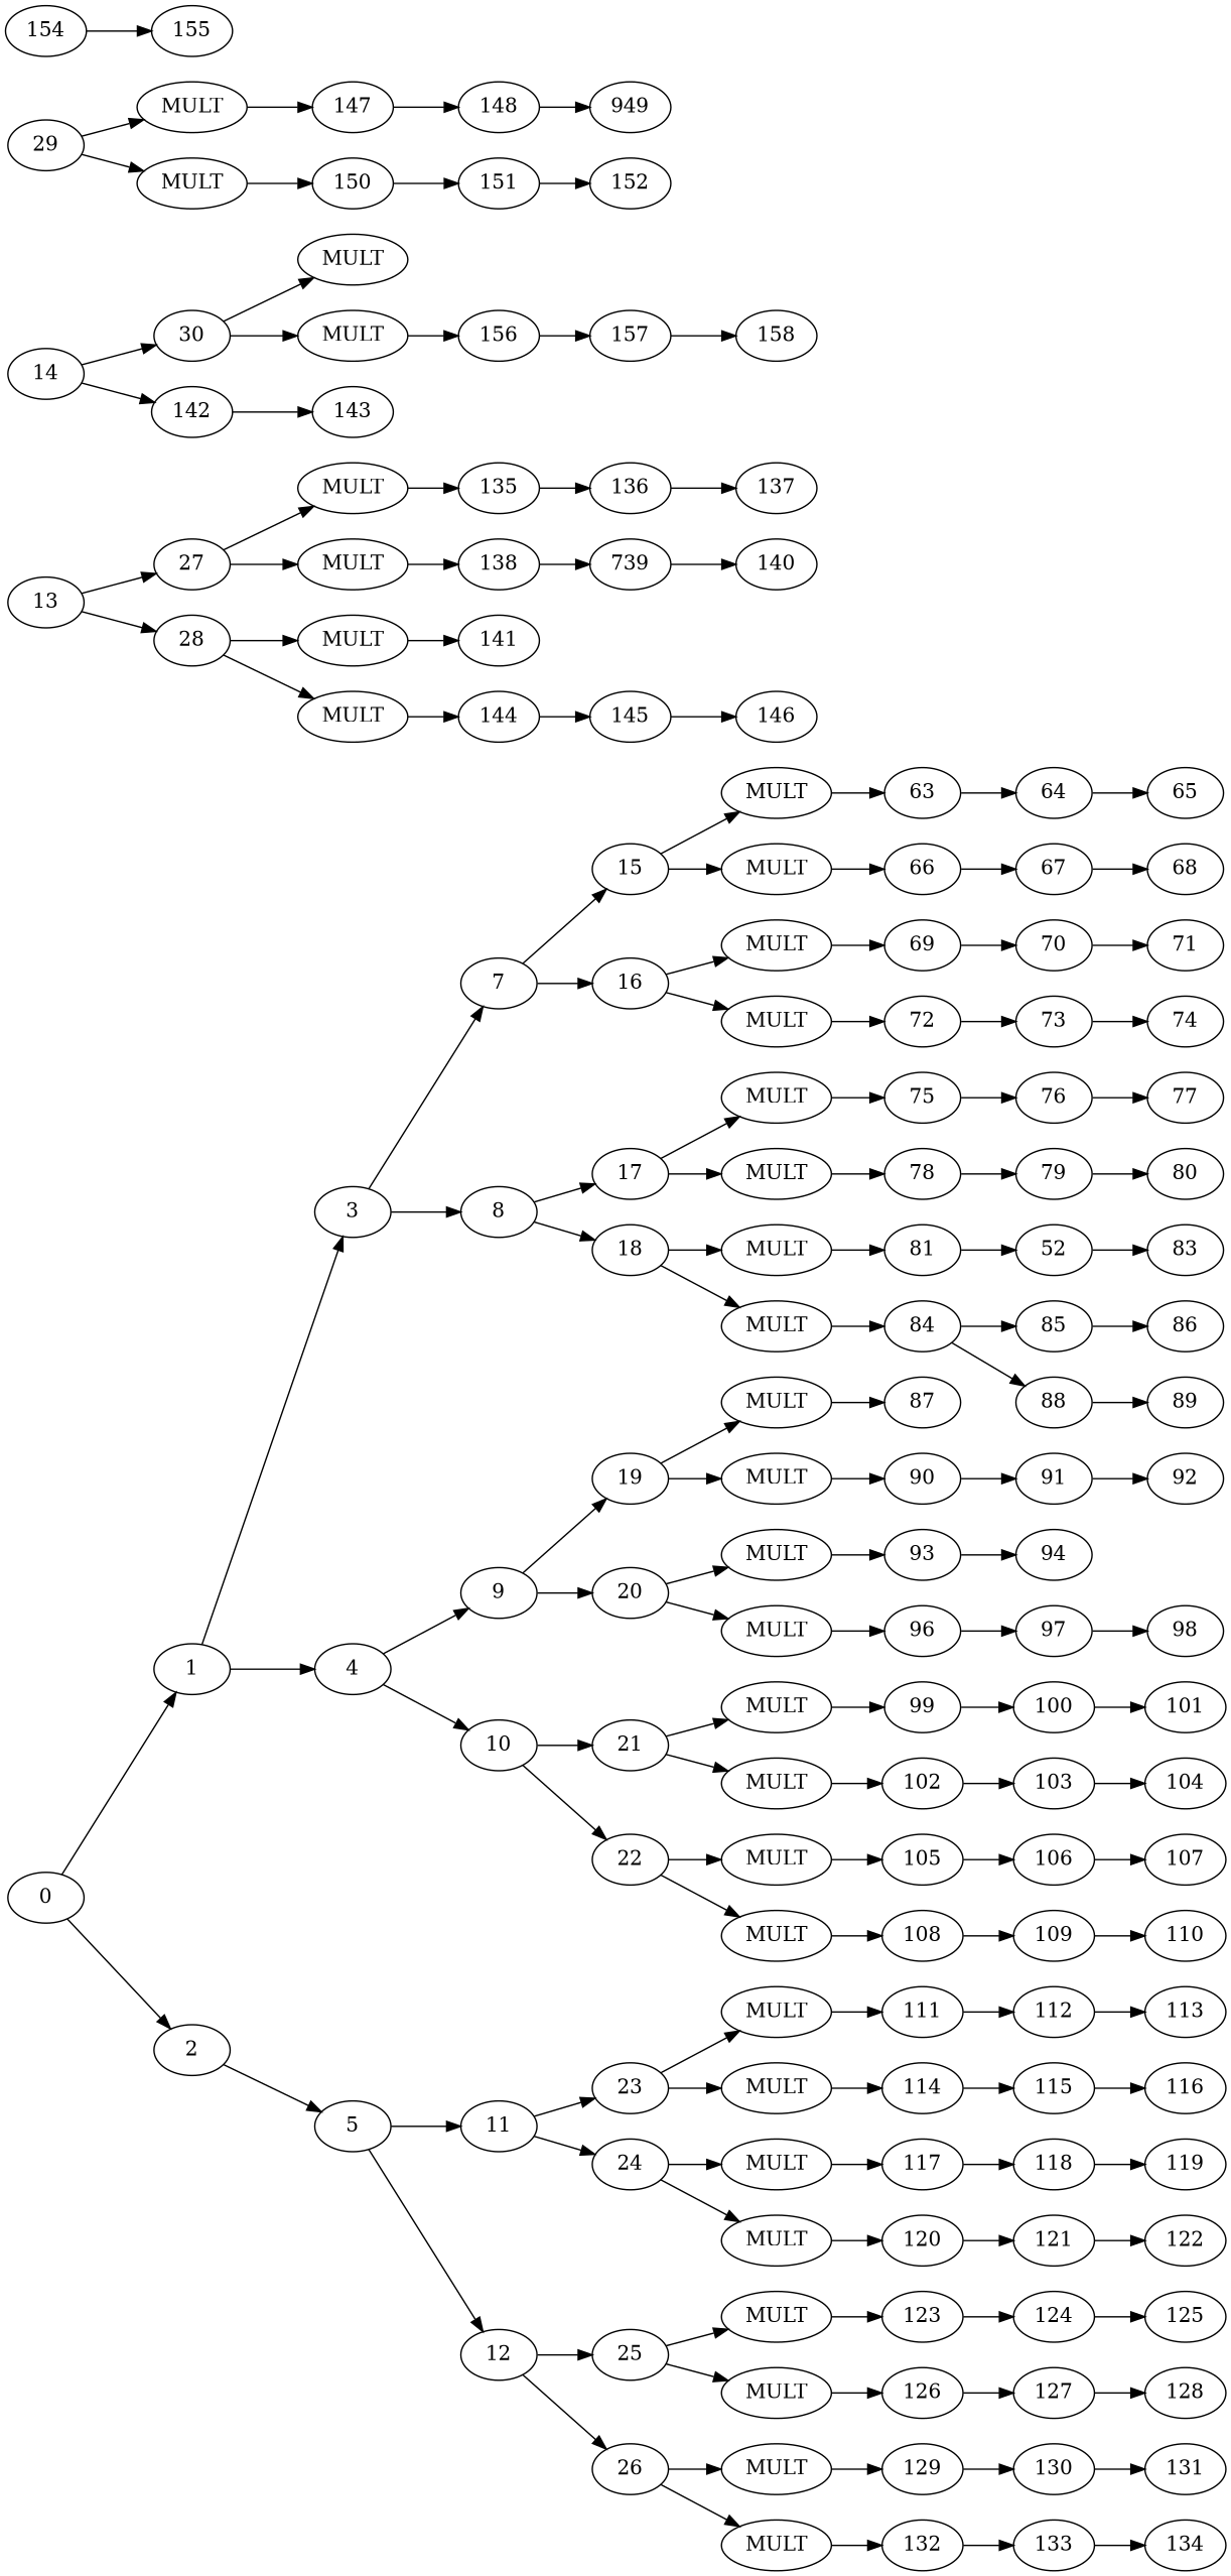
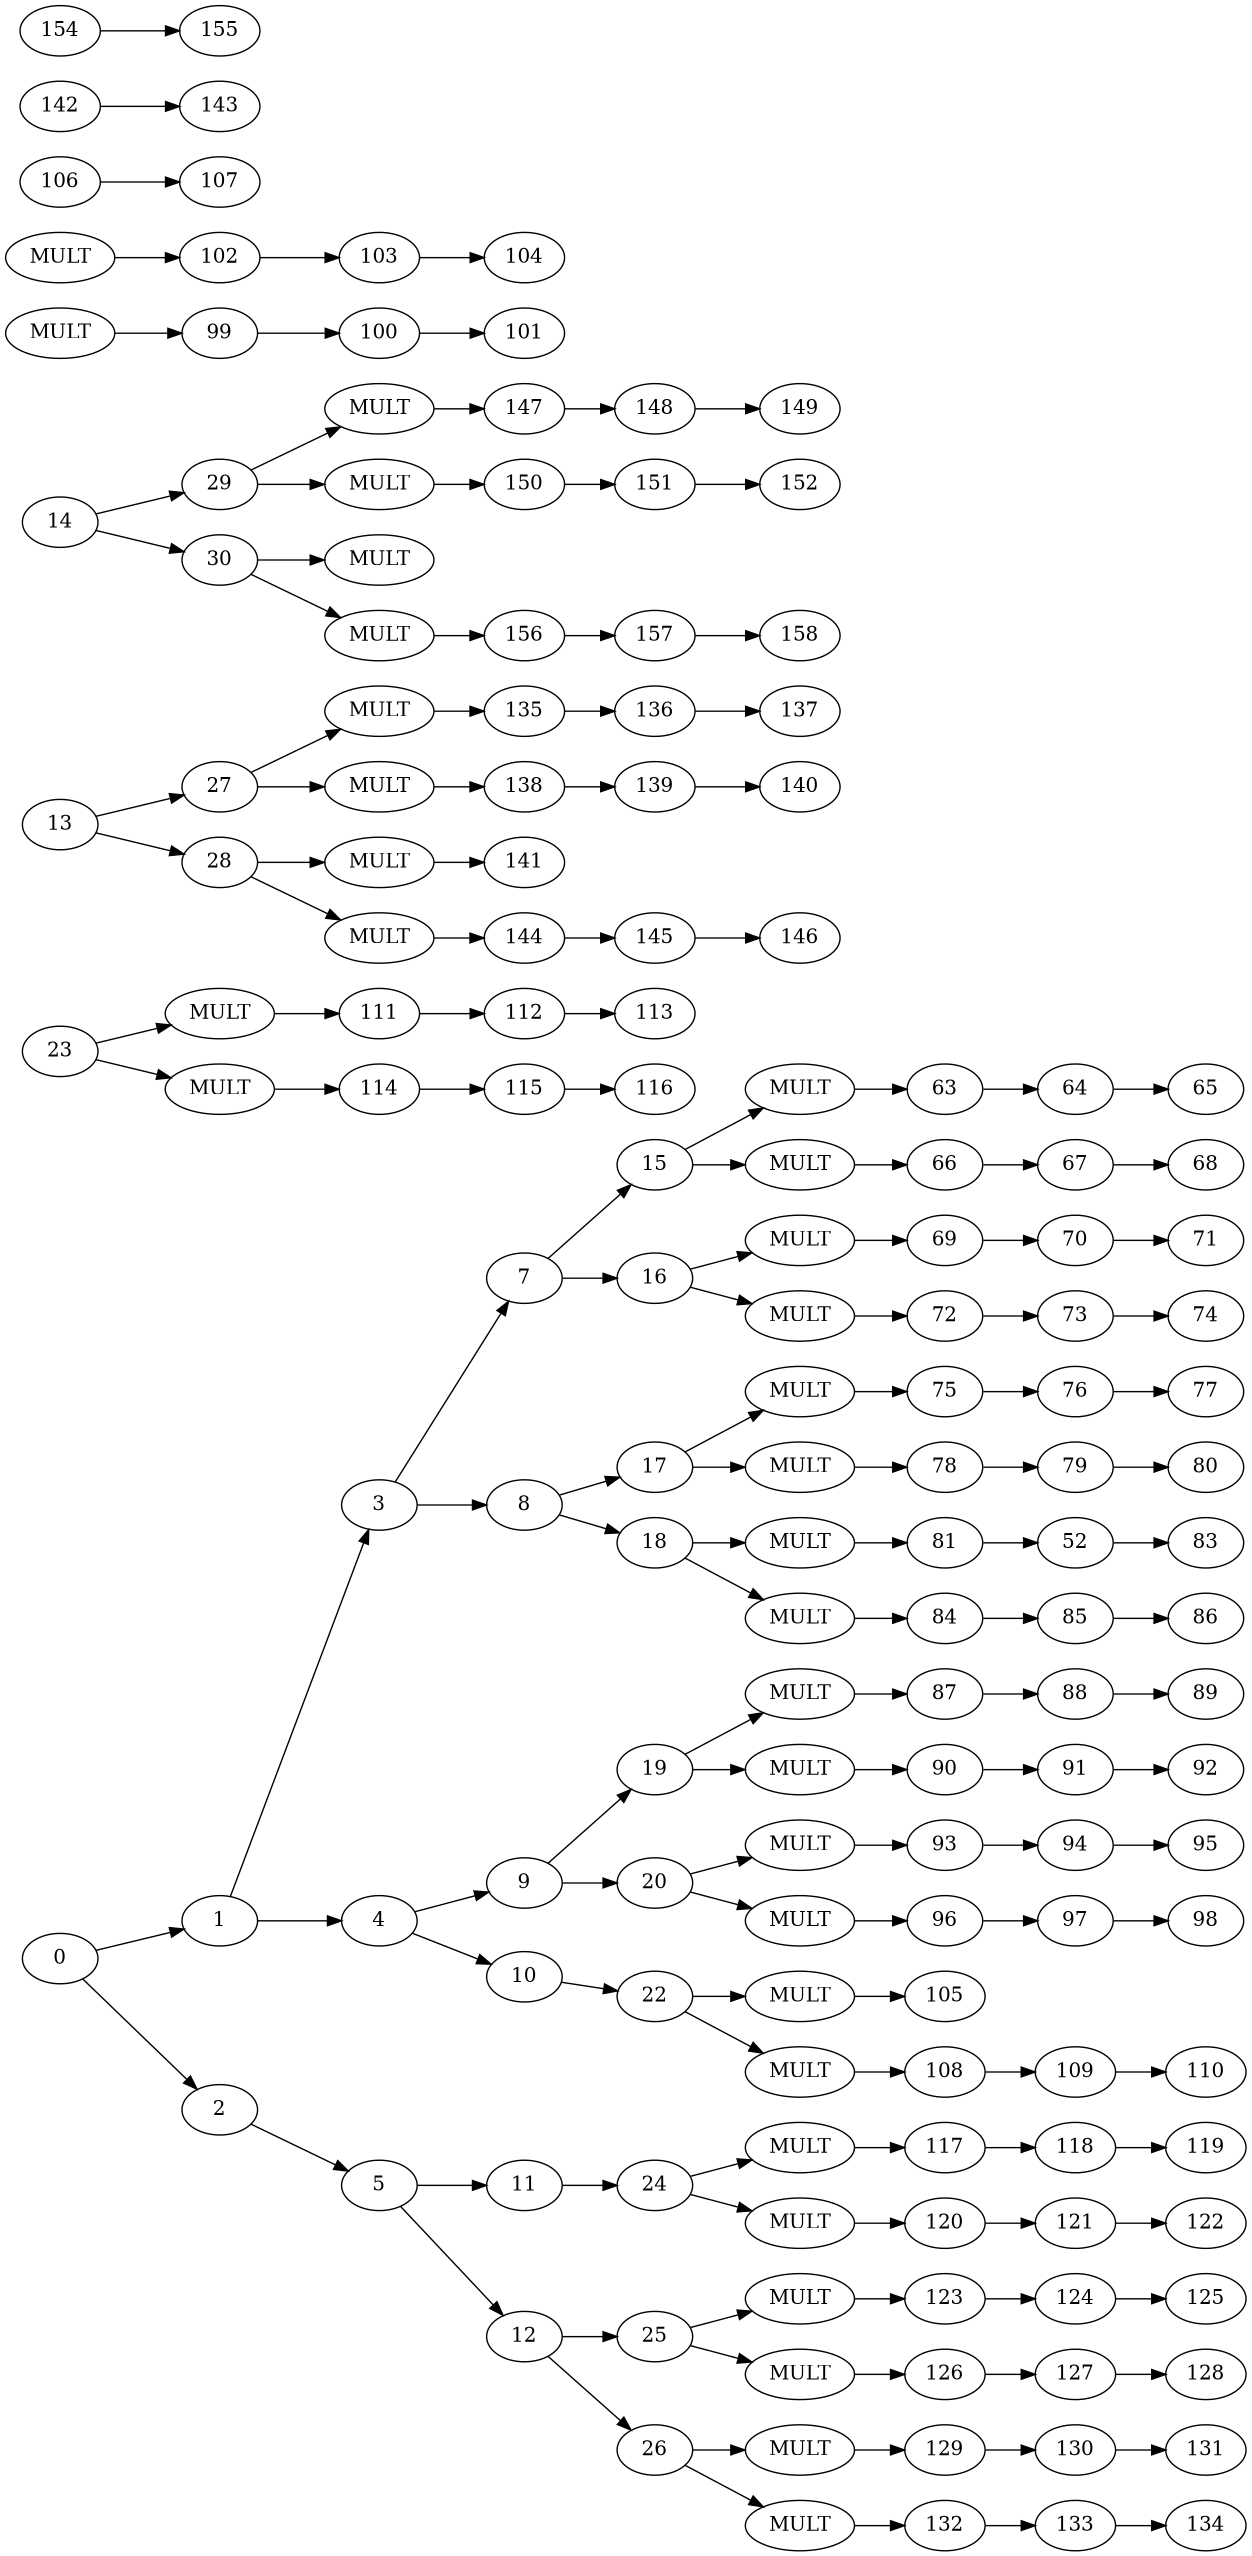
  strict digraph {
    rankdir=LR
    0
    1
    2
    3
    4
    5
    7
    8
    9
    10
    11
    12
    15
    16
    17
    18
    19
    20
-   21
    22
    23
    24
    25
    26
    13
    27
    28
    14
    29
    30
    n31 [label=MULT]
    n32 [label=MULT]
    n33 [label=MULT]
    n34 [label=MULT]
    n35 [label=MULT]
    n36 [label=MULT]
    n37 [label=MULT]
    n38 [label=MULT]
    n39 [label=MULT]
    n40 [label=MULT]
    n41 [label=MULT]
    n42 [label=MULT]
    n43 [label=MULT]
    n44 [label=MULT]
    n45 [label=MULT]
    n46 [label=MULT]
    n47 [label=MULT]
    n48 [label=MULT]
    n49 [label=MULT]
    n50 [label=MULT]
    n51 [label=MULT]
    n52 [label=MULT]
    n53 [label=MULT]
    n54 [label=MULT]
    n55 [label=MULT]
    n56 [label=MULT]
    n57 [label=MULT]
    n58 [label=MULT]
    n59 [label=MULT]
    n60 [label=MULT]
    n61 [label=MULT]
    n62 [label=MULT]
    63
    66
    69
    72
    75
    78
    81
    84
    87
    90
    93
    96
    99
    102
    105
    108
    111
    114
    117
    120
    123
    126
    129
    132
    135
    138
    141
    144
    147
    150
    156
    64
    67
    70
    73
    76
    79
    n100 [label=52]
    85
    88
    91
    94
    97
    100
    103
    106
    109
    112
    115
    118
    121
    124
    127
    130
    133
    136
-   139 [label=739]
+   139
    145
    148
    151
    157
    65
    68
    71
    74
    77
    80
    83
    86
    89
    92
+   95
    98
    101
    104
    107
    110
    113
    116
    119
    122
    125
    128
    131
    134
    137
    140
    142
    143
    146
-   149 [label=949]
+   149
    152
    154
    155
    158
    0 -> 1
    0 -> 2
    1 -> 3
    1 -> 4
    2 -> 5
    3 -> 7
    3 -> 8
    4 -> 9
    4 -> 10
    5 -> 11
    5 -> 12
    7 -> 15
    7 -> 16
    8 -> 17
    8 -> 18
    9 -> 19
    9 -> 20
-   10 -> 21
    10 -> 22
-   11 -> 23
    11 -> 24
    12 -> 25
    12 -> 26
    15 -> n31
    15 -> n32
    16 -> n33
    16 -> n34
    17 -> n35
    17 -> n36
    18 -> n37
    18 -> n38
    19 -> n39
    19 -> n40
    20 -> n41
    20 -> n42
-   21 -> n43
-   21 -> n44
    22 -> n45
    22 -> n46
    23 -> n47
    23 -> n48
    24 -> n49
    24 -> n50
    25 -> n51
    25 -> n52
    26 -> n53
    26 -> n54
    13 -> 27
    13 -> 28
    27 -> n55
    27 -> n56
    28 -> n57
    28 -> n58
-   14 -> 142
+   14 -> 29
    14 -> 30
    29 -> n59
    29 -> n60
    30 -> n61
    30 -> n62
    n31 -> 63
    n32 -> 66
    n33 -> 69
    n34 -> 72
    n35 -> 75
    n36 -> 78
    n37 -> 81
    n38 -> 84
    n39 -> 87
    n40 -> 90
    n41 -> 93
    n42 -> 96
    n43 -> 99
    n44 -> 102
    n45 -> 105
    n46 -> 108
    n47 -> 111
    n48 -> 114
    n49 -> 117
    n50 -> 120
    n51 -> 123
    n52 -> 126
    n53 -> 129
    n54 -> 132
    n55 -> 135
    n56 -> 138
    n57 -> 141
    n58 -> 144
    n59 -> 147
    n60 -> 150
    n62 -> 156
    63 -> 64
    66 -> 67
    69 -> 70
    72 -> 73
    75 -> 76
    78 -> 79
    81 -> n100
    84 -> 85
-   84 -> 88
+   87 -> 88
    90 -> 91
    93 -> 94
    96 -> 97
    99 -> 100
    102 -> 103
-   105 -> 106
    108 -> 109
    111 -> 112
    114 -> 115
    117 -> 118
    120 -> 121
    123 -> 124
    126 -> 127
    129 -> 130
    132 -> 133
    135 -> 136
    138 -> 139
    144 -> 145
    147 -> 148
    150 -> 151
    156 -> 157
    64 -> 65
    67 -> 68
    70 -> 71
    73 -> 74
    76 -> 77
    79 -> 80
    n100 -> 83
    85 -> 86
    88 -> 89
    91 -> 92
+   94 -> 95
    97 -> 98
    100 -> 101
    103 -> 104
    106 -> 107
    109 -> 110
    112 -> 113
    115 -> 116
    118 -> 119
    121 -> 122
    124 -> 125
    127 -> 128
    130 -> 131
    133 -> 134
    136 -> 137
    139 -> 140
    145 -> 146
    148 -> 149
    151 -> 152
    157 -> 158
    142 -> 143
    154 -> 155
  }
